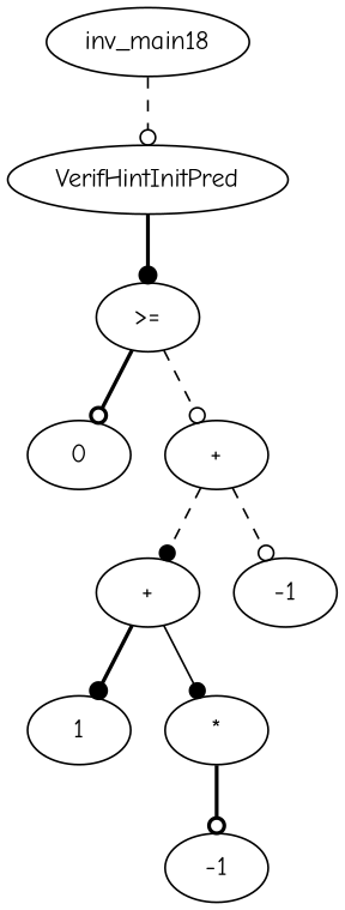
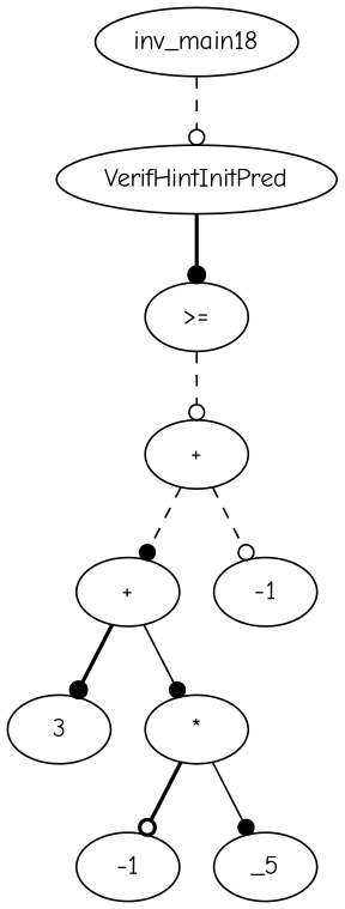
  digraph {
    fontname="Comic Neue"
    node [fontname="Comic Neue"]
    edge [arrowhead=odot fontname="Comic Neue" style=dashed]
    n1 [label=inv_main18]
    n2 [label=VerifHintInitPred]
    n3 [label=">="]
-   n4 [label=0]
    n5 [label="+"]
    n6 [label="+"]
    n7 [label=-1]
-   n8 [label=1]
+   n8 [label=3]
    n9 [label="*"]
    n10 [label=-1]
+   n11 [label=_5]
    n1 -> n2
    n2 -> n3 [arrowhead=dot style=bold]
-   n3 -> n4 [style=bold]
    n3 -> n5
    n5 -> n6 [arrowhead=dot]
    n5 -> n7
    n6 -> n8 [arrowhead=dot style=bold]
    n6 -> n9 [arrowhead=dot style=solid]
    n9 -> n10 [style=bold]
+   n9 -> n11 [arrowhead=dot style=solid]
  }
